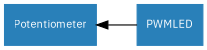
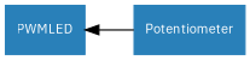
  digraph {
    rankdir=RL
    fontname="IBM Plex Sans"
    node [color="#2980b9" fontcolor="#ffffff" fontname="IBM Plex Sans" fontsize=10 shape=rect style=filled]
    Potentiometer
    PWMLED
-   PWMLED -> Potentiometer [arrowhead=normal style=solid fontname="IBM Plex Sans"]
+   Potentiometer -> PWMLED [arrowhead=normal style=solid fontname="IBM Plex Sans"]
  }
